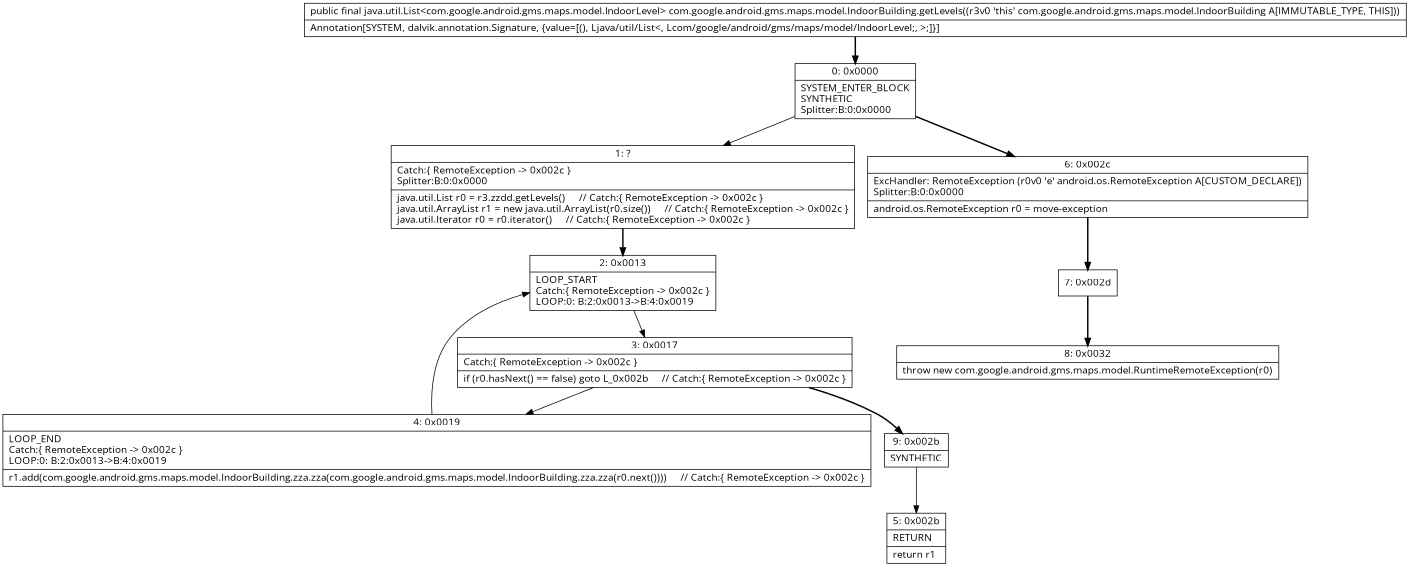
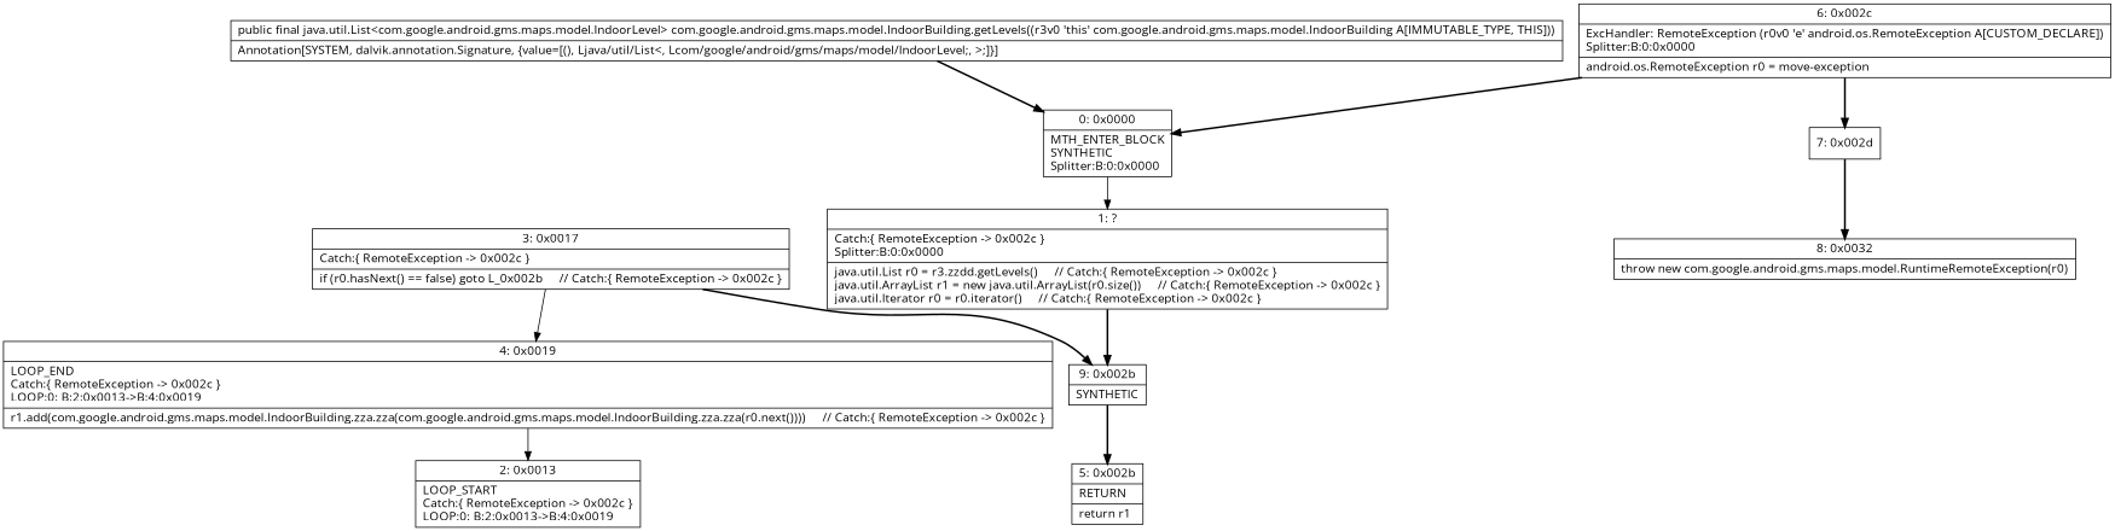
  digraph {
    fontname="Open Sans"
    node [fontname="Open Sans" shape=record]
    edge [fontname="Open Sans" style=bold]
-   n1 [label="{0\:\ 0x0000|SYSTEM_ENTER_BLOCK\lSYNTHETIC\lSplitter:B:0:0x0000\l}"]
+   n1 [label="{0\:\ 0x0000|MTH_ENTER_BLOCK\lSYNTHETIC\lSplitter:B:0:0x0000\l}"]
    n2 [label="{1\:\ ?|Catch:\{ RemoteException \-\> 0x002c \}\lSplitter:B:0:0x0000\l|java.util.List r0 = r3.zzdd.getLevels()     \/\/ Catch:\{ RemoteException \-\> 0x002c \}\ljava.util.ArrayList r1 = new java.util.ArrayList(r0.size())     \/\/ Catch:\{ RemoteException \-\> 0x002c \}\ljava.util.Iterator r0 = r0.iterator()     \/\/ Catch:\{ RemoteException \-\> 0x002c \}\l}"]
    n3 [label="{6\:\ 0x002c|ExcHandler: RemoteException (r0v0 'e' android.os.RemoteException A[CUSTOM_DECLARE])\lSplitter:B:0:0x0000\l|android.os.RemoteException r0 = move\-exception\l}"]
    n4 [label="{2\:\ 0x0013|LOOP_START\lCatch:\{ RemoteException \-\> 0x002c \}\lLOOP:0: B:2:0x0013\-\>B:4:0x0019\l}"]
    n5 [label="{7\:\ 0x002d}"]
    n6 [label="{3\:\ 0x0017|Catch:\{ RemoteException \-\> 0x002c \}\l|if (r0.hasNext() == false) goto L_0x002b     \/\/ Catch:\{ RemoteException \-\> 0x002c \}\l}"]
    n7 [label="{4\:\ 0x0019|LOOP_END\lCatch:\{ RemoteException \-\> 0x002c \}\lLOOP:0: B:2:0x0013\-\>B:4:0x0019\l|r1.add(com.google.android.gms.maps.model.IndoorBuilding.zza.zza(com.google.android.gms.maps.model.IndoorBuilding.zza.zza(r0.next())))     \/\/ Catch:\{ RemoteException \-\> 0x002c \}\l}"]
    n8 [label="{9\:\ 0x002b|SYNTHETIC\l}"]
    n9 [label="{5\:\ 0x002b|RETURN\l|return r1\l}"]
    n10 [label="{8\:\ 0x0032|throw new com.google.android.gms.maps.model.RuntimeRemoteException(r0)\l}"]
    n11 [label="{public final java.util.List\<com.google.android.gms.maps.model.IndoorLevel\> com.google.android.gms.maps.model.IndoorBuilding.getLevels((r3v0 'this' com.google.android.gms.maps.model.IndoorBuilding A[IMMUTABLE_TYPE, THIS]))  | Annotation[SYSTEM, dalvik.annotation.Signature, \{value=[(), Ljava\/util\/List\<, Lcom\/google\/android\/gms\/maps\/model\/IndoorLevel;, \>;]\}]\l}"]
    n1 -> n2 [style=solid]
-   n1 -> n3
-   n2 -> n4
+   n3 -> n1
+   n2 -> n8
    n3 -> n5
-   n4 -> n6 [style=solid]
    n5 -> n10
    n6 -> n7 [style=solid]
    n6 -> n8
    n7 -> n4 [style=solid]
-   n8 -> n9 [style=solid]
+   n8 -> n9
    n11 -> n1
  }
